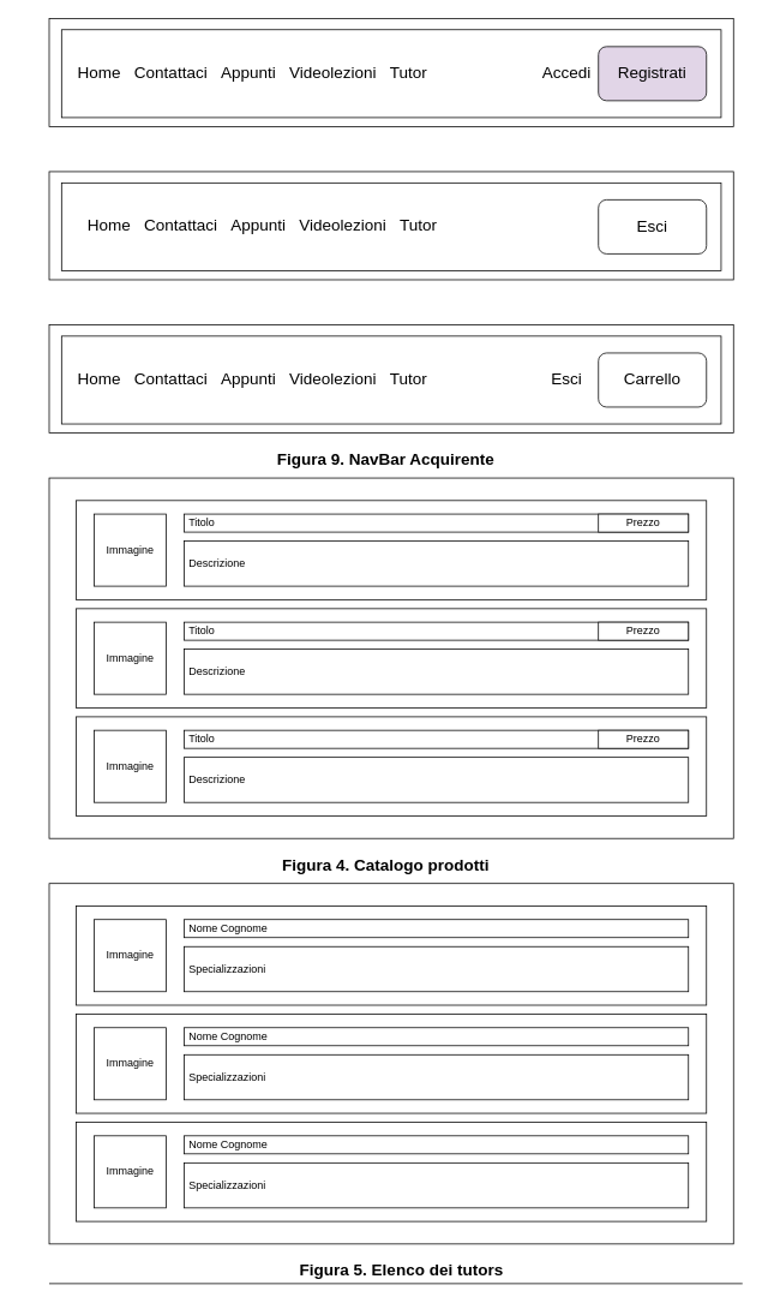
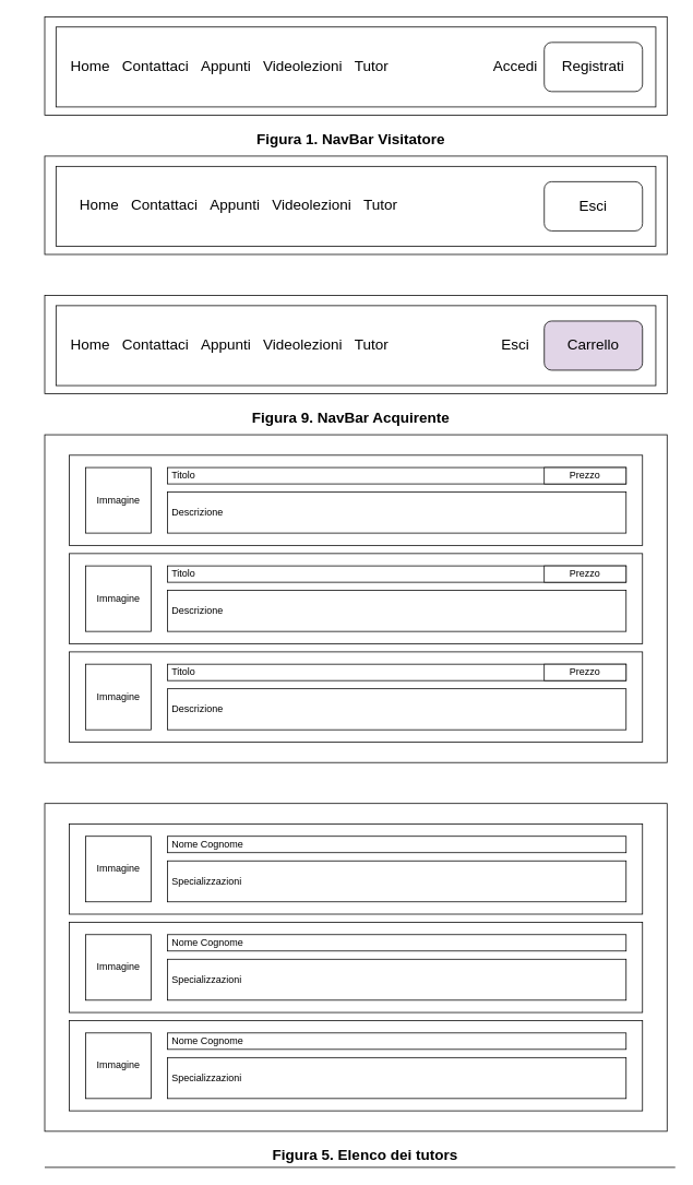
  <mxCell id="0" />
  <mxCell id="1" parent="0" />
  <mxCell id="2" value="" style="rounded=0;whiteSpace=wrap;html=1;" parent="1" vertex="1"><mxGeometry x="54" y="20" width="760" height="120" as="geometry" /></mxCell>
  <mxCell id="3" value="" style="rounded=0;whiteSpace=wrap;html=1;" parent="1" vertex="1"><mxGeometry x="67.75" y="32.5" width="732.5" height="97.5" as="geometry" /></mxCell>
  <mxCell id="4" value="Home&amp;nbsp; &amp;nbsp;Contattaci&amp;nbsp; &amp;nbsp;Appunti&amp;nbsp; &amp;nbsp;Videolezioni&amp;nbsp; &amp;nbsp;Tutor" style="text;html=1;strokeColor=none;fillColor=none;align=center;verticalAlign=middle;whiteSpace=wrap;rounded=0;fontSize=18;" parent="1" vertex="1"><mxGeometry x="20" y="50" width="520" height="60" as="geometry" /></mxCell>
- <mxCell id="5" value="Registrati" style="rounded=1;whiteSpace=wrap;html=1;fontSize=18;fillColor=#e1d5e7;" parent="1" vertex="1"><mxGeometry x="664" y="51.25" width="120" height="60" as="geometry" /></mxCell>
+ <mxCell id="5" value="Registrati" style="rounded=1;whiteSpace=wrap;html=1;fontSize=18;" parent="1" vertex="1"><mxGeometry x="664" y="51.25" width="120" height="60" as="geometry" /></mxCell>
  <mxCell id="6" value="Accedi" style="text;html=1;strokeColor=none;fillColor=none;align=center;verticalAlign=middle;whiteSpace=wrap;rounded=0;fontSize=18;" parent="1" vertex="1"><mxGeometry x="574" y="51.25" width="110" height="60" as="geometry" /></mxCell>
+ <mxCell id="7" value="&lt;b&gt;Figura 1. NavBar Visitatore&lt;/b&gt;" style="text;html=1;strokeColor=none;fillColor=none;align=center;verticalAlign=middle;whiteSpace=wrap;rounded=0;fontSize=18;" parent="1" vertex="1"><mxGeometry x="268" y="160" width="320" height="20" as="geometry" /></mxCell>
  <mxCell id="8" value="" style="rounded=0;whiteSpace=wrap;html=1;" parent="1" vertex="1"><mxGeometry x="54" y="190" width="760" height="120" as="geometry" /></mxCell>
  <mxCell id="9" value="" style="rounded=0;whiteSpace=wrap;html=1;" parent="1" vertex="1"><mxGeometry x="67.75" y="202.5" width="732.5" height="97.5" as="geometry" /></mxCell>
  <mxCell id="10" value="Home&amp;nbsp; &amp;nbsp;Contattaci&amp;nbsp; &amp;nbsp;Appunti&amp;nbsp; &amp;nbsp;Videolezioni&amp;nbsp; &amp;nbsp;Tutor" style="text;html=1;strokeColor=none;fillColor=none;align=center;verticalAlign=middle;whiteSpace=wrap;rounded=0;fontSize=18;" parent="1" vertex="1"><mxGeometry x="31" y="220" width="520" height="60" as="geometry" /></mxCell>
  <mxCell id="11" value="Esci" style="rounded=1;whiteSpace=wrap;html=1;fontSize=18;" parent="1" vertex="1"><mxGeometry x="664" y="221.25" width="120" height="60" as="geometry" /></mxCell>
  <mxCell id="12" value="" style="rounded=0;whiteSpace=wrap;html=1;" parent="1" vertex="1"><mxGeometry x="54" y="360" width="760" height="120" as="geometry" /></mxCell>
  <mxCell id="13" value="" style="rounded=0;whiteSpace=wrap;html=1;" parent="1" vertex="1"><mxGeometry x="67.75" y="372.5" width="732.5" height="97.5" as="geometry" /></mxCell>
  <mxCell id="14" value="Home&amp;nbsp; &amp;nbsp;Contattaci&amp;nbsp; &amp;nbsp;Appunti&amp;nbsp; &amp;nbsp;Videolezioni&amp;nbsp; &amp;nbsp;Tutor" style="text;html=1;strokeColor=none;fillColor=none;align=center;verticalAlign=middle;whiteSpace=wrap;rounded=0;fontSize=18;" parent="1" vertex="1"><mxGeometry x="20" y="390" width="520" height="60" as="geometry" /></mxCell>
- <mxCell id="15" value="Carrello" style="rounded=1;whiteSpace=wrap;html=1;fontSize=18;" parent="1" vertex="1"><mxGeometry x="664" y="391.25" width="120" height="60" as="geometry" /></mxCell>
+ <mxCell id="15" value="Carrello" style="rounded=1;whiteSpace=wrap;html=1;fontSize=18;fillColor=#e1d5e7;" parent="1" vertex="1"><mxGeometry x="664" y="391.25" width="120" height="60" as="geometry" /></mxCell>
  <mxCell id="16" value="Esci" style="text;html=1;strokeColor=none;fillColor=none;align=center;verticalAlign=middle;whiteSpace=wrap;rounded=0;fontSize=18;" parent="1" vertex="1"><mxGeometry x="574" y="391.25" width="110" height="60" as="geometry" /></mxCell>
  <mxCell id="17" value="&lt;b&gt;Figura 9. NavBar Acquirente&lt;/b&gt;" style="text;html=1;strokeColor=none;fillColor=none;align=center;verticalAlign=middle;whiteSpace=wrap;rounded=0;fontSize=18;" parent="1" vertex="1"><mxGeometry x="268" y="500" width="320" height="20" as="geometry" /></mxCell>
  <mxCell id="18" value="" style="rounded=0;whiteSpace=wrap;html=1;fontSize=12;align=left;" parent="1" vertex="1"><mxGeometry x="54" y="530" width="760" height="400" as="geometry" /></mxCell>
  <mxCell id="19" value="" style="rounded=0;whiteSpace=wrap;html=1;fontSize=12;align=left;" parent="1" vertex="1"><mxGeometry x="84" y="555" width="700" height="110" as="geometry" /></mxCell>
  <mxCell id="20" value="" style="rounded=0;whiteSpace=wrap;html=1;fontSize=12;align=left;" parent="1" vertex="1"><mxGeometry x="84" y="675" width="700" height="110" as="geometry" /></mxCell>
  <mxCell id="21" value="" style="rounded=0;whiteSpace=wrap;html=1;fontSize=12;align=left;" parent="1" vertex="1"><mxGeometry x="84" y="795" width="700" height="110" as="geometry" /></mxCell>
  <mxCell id="22" value="&amp;nbsp;Titolo" style="rounded=0;whiteSpace=wrap;html=1;fontSize=12;align=left;" parent="1" vertex="1"><mxGeometry x="204" y="570" width="560" height="20" as="geometry" /></mxCell>
  <mxCell id="23" value="&amp;nbsp;Descrizione" style="rounded=0;whiteSpace=wrap;html=1;fontSize=12;align=left;" parent="1" vertex="1"><mxGeometry x="204" y="600" width="560" height="50" as="geometry" /></mxCell>
  <mxCell id="24" value="&amp;nbsp;Descrizione" style="rounded=0;whiteSpace=wrap;html=1;fontSize=12;align=left;" parent="1" vertex="1"><mxGeometry x="204" y="720" width="560" height="50" as="geometry" /></mxCell>
  <mxCell id="25" value="&amp;nbsp;Titolo" style="rounded=0;whiteSpace=wrap;html=1;fontSize=12;align=left;" parent="1" vertex="1"><mxGeometry x="204" y="690" width="560" height="20" as="geometry" /></mxCell>
  <mxCell id="26" value="&amp;nbsp;Titolo" style="rounded=0;whiteSpace=wrap;html=1;fontSize=12;align=left;" parent="1" vertex="1"><mxGeometry x="204" y="810" width="560" height="20" as="geometry" /></mxCell>
  <mxCell id="27" value="&amp;nbsp;Descrizione" style="rounded=0;whiteSpace=wrap;html=1;fontSize=12;align=left;" parent="1" vertex="1"><mxGeometry x="204" y="840" width="560" height="50" as="geometry" /></mxCell>
  <mxCell id="28" value="Prezzo" style="rounded=0;whiteSpace=wrap;html=1;fontSize=12;align=center;" parent="1" vertex="1"><mxGeometry x="664" y="570" width="100" height="20" as="geometry" /></mxCell>
  <mxCell id="29" value="Prezzo" style="rounded=0;whiteSpace=wrap;html=1;fontSize=12;align=center;" parent="1" vertex="1"><mxGeometry x="664" y="690" width="100" height="20" as="geometry" /></mxCell>
  <mxCell id="30" value="Prezzo" style="rounded=0;whiteSpace=wrap;html=1;fontSize=12;align=center;" parent="1" vertex="1"><mxGeometry x="664" y="810" width="100" height="20" as="geometry" /></mxCell>
  <mxCell id="31" value="Immagine" style="whiteSpace=wrap;html=1;aspect=fixed;fontSize=12;" parent="1" vertex="1"><mxGeometry x="104" y="570" width="80" height="80" as="geometry" /></mxCell>
  <mxCell id="32" value="Immagine" style="whiteSpace=wrap;html=1;aspect=fixed;fontSize=12;" parent="1" vertex="1"><mxGeometry x="104" y="690" width="80" height="80" as="geometry" /></mxCell>
  <mxCell id="33" value="Immagine" style="whiteSpace=wrap;html=1;aspect=fixed;fontSize=12;" parent="1" vertex="1"><mxGeometry x="104" y="810" width="80" height="80" as="geometry" /></mxCell>
- <mxCell id="34" value="&lt;b&gt;Figura 4. Catalogo prodotti&lt;/b&gt;" style="text;html=1;strokeColor=none;fillColor=none;align=center;verticalAlign=middle;whiteSpace=wrap;rounded=0;fontSize=18;" parent="1" vertex="1"><mxGeometry x="168" y="950" width="520" height="20" as="geometry" /></mxCell>
  <mxCell id="35" value="" style="rounded=0;whiteSpace=wrap;html=1;fontSize=12;align=left;" parent="1" vertex="1"><mxGeometry x="54" y="980" width="760" height="400" as="geometry" /></mxCell>
  <mxCell id="36" value="" style="rounded=0;whiteSpace=wrap;html=1;fontSize=12;align=left;" parent="1" vertex="1"><mxGeometry x="84" y="1005" width="700" height="110" as="geometry" /></mxCell>
  <mxCell id="37" value="" style="rounded=0;whiteSpace=wrap;html=1;fontSize=12;align=left;" parent="1" vertex="1"><mxGeometry x="84" y="1125" width="700" height="110" as="geometry" /></mxCell>
  <mxCell id="38" value="" style="rounded=0;whiteSpace=wrap;html=1;fontSize=12;align=left;" parent="1" vertex="1"><mxGeometry x="84" y="1245" width="700" height="110" as="geometry" /></mxCell>
  <mxCell id="39" value="&amp;nbsp;Nome Cognome" style="rounded=0;whiteSpace=wrap;html=1;fontSize=12;align=left;" parent="1" vertex="1"><mxGeometry x="204" y="1020" width="560" height="20" as="geometry" /></mxCell>
  <mxCell id="40" value="&amp;nbsp;Specializzazioni" style="rounded=0;whiteSpace=wrap;html=1;fontSize=12;align=left;" parent="1" vertex="1"><mxGeometry x="204" y="1050" width="560" height="50" as="geometry" /></mxCell>
  <mxCell id="41" value="&amp;nbsp;Specializzazioni" style="rounded=0;whiteSpace=wrap;html=1;fontSize=12;align=left;" parent="1" vertex="1"><mxGeometry x="204" y="1170" width="560" height="50" as="geometry" /></mxCell>
  <mxCell id="42" value="&amp;nbsp;Nome Cognome" style="rounded=0;whiteSpace=wrap;html=1;fontSize=12;align=left;" parent="1" vertex="1"><mxGeometry x="204" y="1140" width="560" height="20" as="geometry" /></mxCell>
  <mxCell id="43" value="&amp;nbsp;Nome Cognome" style="rounded=0;whiteSpace=wrap;html=1;fontSize=12;align=left;" parent="1" vertex="1"><mxGeometry x="204" y="1260" width="560" height="20" as="geometry" /></mxCell>
  <mxCell id="44" value="&amp;nbsp;Specializzazioni" style="rounded=0;whiteSpace=wrap;html=1;fontSize=12;align=left;" parent="1" vertex="1"><mxGeometry x="204" y="1290" width="560" height="50" as="geometry" /></mxCell>
  <mxCell id="45" value="Immagine" style="whiteSpace=wrap;html=1;aspect=fixed;fontSize=12;" parent="1" vertex="1"><mxGeometry x="104" y="1020" width="80" height="80" as="geometry" /></mxCell>
  <mxCell id="46" value="Immagine" style="whiteSpace=wrap;html=1;aspect=fixed;fontSize=12;" parent="1" vertex="1"><mxGeometry x="104" y="1140" width="80" height="80" as="geometry" /></mxCell>
  <mxCell id="47" value="Immagine" style="whiteSpace=wrap;html=1;aspect=fixed;fontSize=12;" parent="1" vertex="1"><mxGeometry x="104" y="1260" width="80" height="80" as="geometry" /></mxCell>
  <mxCell id="48" value="&lt;b&gt;Figura 5. Elenco dei tutors&amp;nbsp;&lt;/b&gt;" style="text;html=1;strokeColor=none;fillColor=none;align=center;verticalAlign=middle;whiteSpace=wrap;rounded=0;fontSize=18;" parent="1" vertex="1"><mxGeometry x="188" y="1400" width="520" height="20" as="geometry" /></mxCell>
  <mxCell id="49" value="" style="endArrow=none;html=1;fontSize=12;" parent="1" edge="1"><mxGeometry width="50" height="50" relative="1" as="geometry"><mxPoint x="54" y="1424" as="sourcePoint" /><mxPoint x="824" y="1424" as="targetPoint" /></mxGeometry></mxCell>
